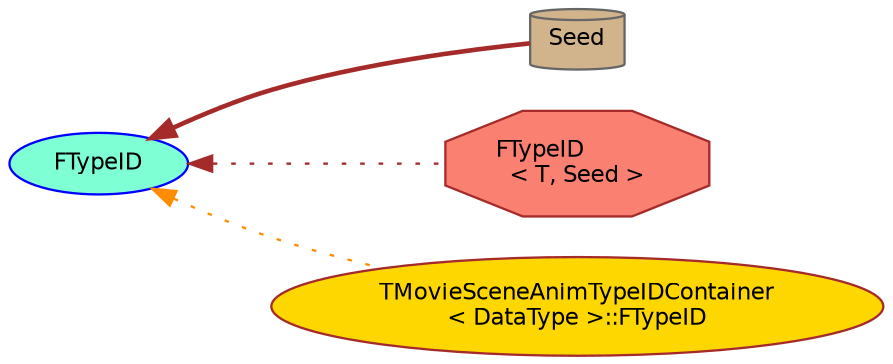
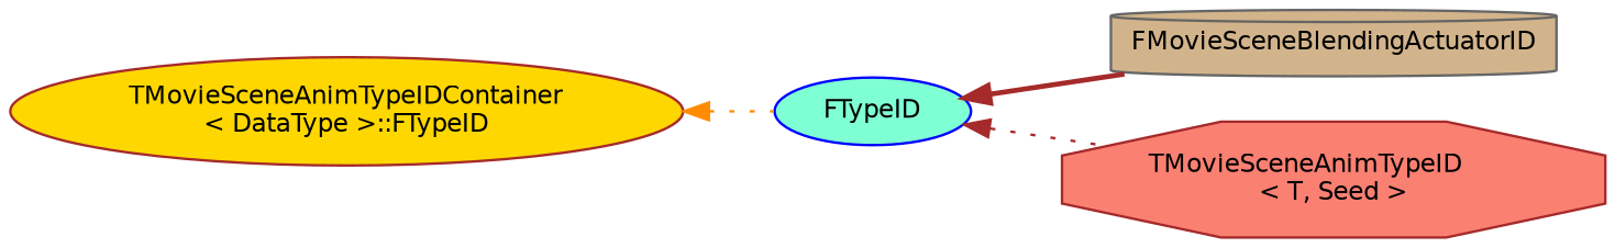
  digraph {
    rankdir=LR
    node [color=brown fontname=Helvetica fontsize=10 shape=ellipse style=filled]
    edge [color=brown dir=back fontname=Helvetica fontsize=10 labelfontname=Helvetica labelfontsize=10 style=dotted]
    n1 [color=blue fillcolor=aquamarine height=0.2 label=FTypeID width=0.4]
-   n2 [color=gray40 fillcolor=tan height=0.2 label=Seed shape=cylinder width=0.4]
-   n3 [fillcolor=salmon height=0.2 label="FTypeID\l\< T, Seed \>" shape=octagon width=0.4]
+   n2 [color=gray40 fillcolor=tan height=0.2 label=FMovieSceneBlendingActuatorID shape=cylinder width=0.4]
+   n3 [fillcolor=salmon height=0.2 label="TMovieSceneAnimTypeID\l\< T, Seed \>" shape=octagon width=0.4]
    n4 [fillcolor=gold height=0.2 label="TMovieSceneAnimTypeIDContainer\l\< DataType \>::FTypeID" width=0.4]
    n1 -> n2 [style=bold]
    n1 -> n3
-   n1 -> n4 [color=darkorange]
+   n4 -> n1 [color=darkorange]
  }
